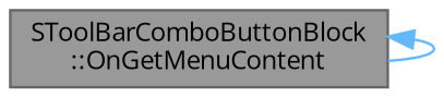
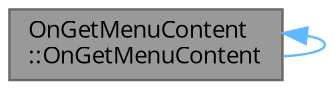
  digraph {
    rankdir=TB
    fontname="Open Sans"
-   n1 [color=gray40 fillcolor=grey60 fontcolor=black fontname="Open Sans" fontsize=10 height=0.2 label="SToolBarComboButtonBlock\l::OnGetMenuContent" shape=box style=filled width=0.4]
+   n1 [color=gray40 fillcolor=grey60 fontcolor=black fontname="Open Sans" fontsize=10 height=0.2 label="OnGetMenuContent\l::OnGetMenuContent" shape=box style=filled width=0.4]
    n1 -> n1 [color=steelblue1 dir=back fontname="Open Sans" fontsize=10 labelfontname=Helvetica labelfontsize=10 style=solid]
  }
